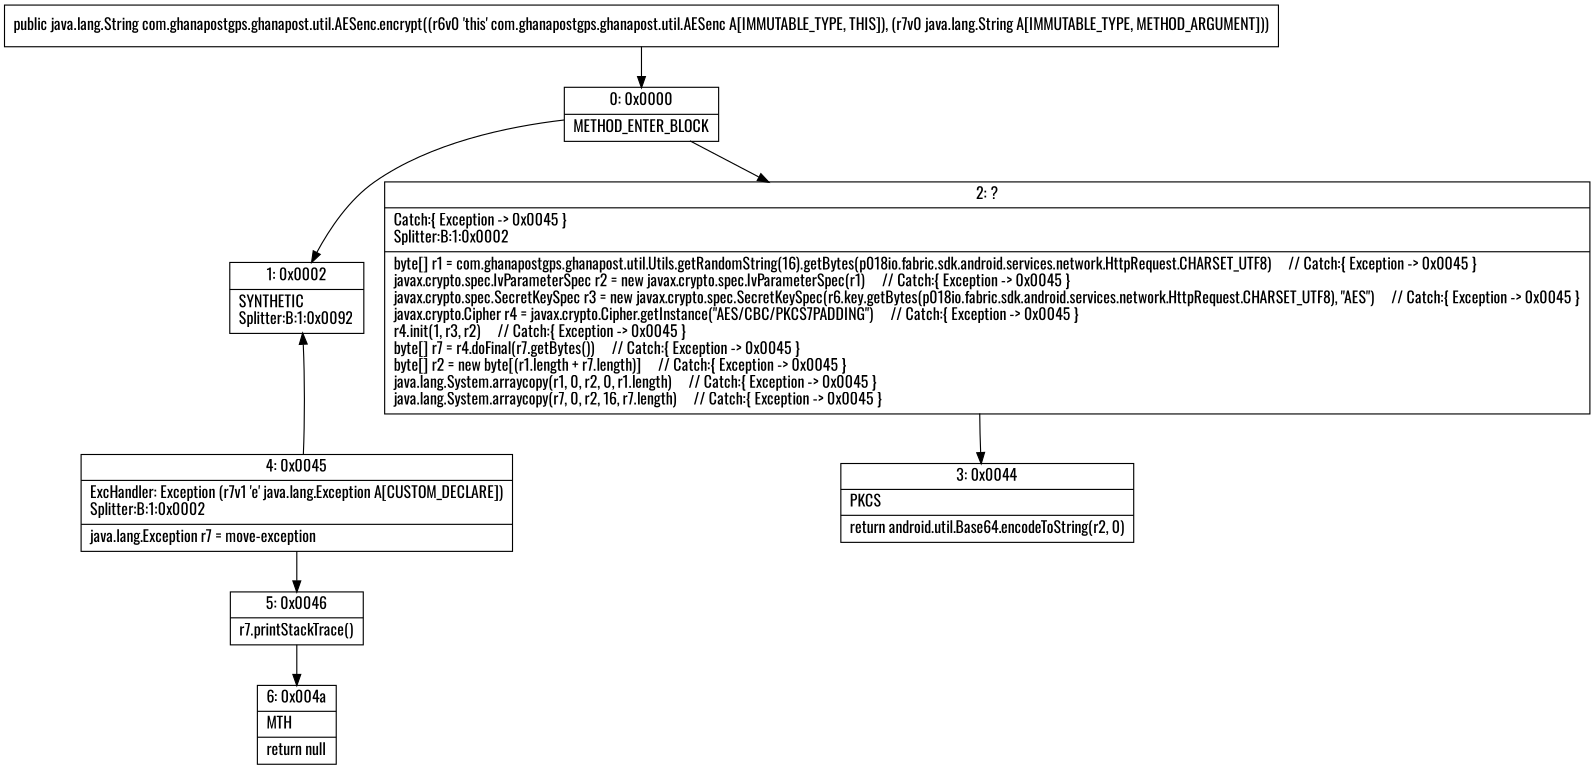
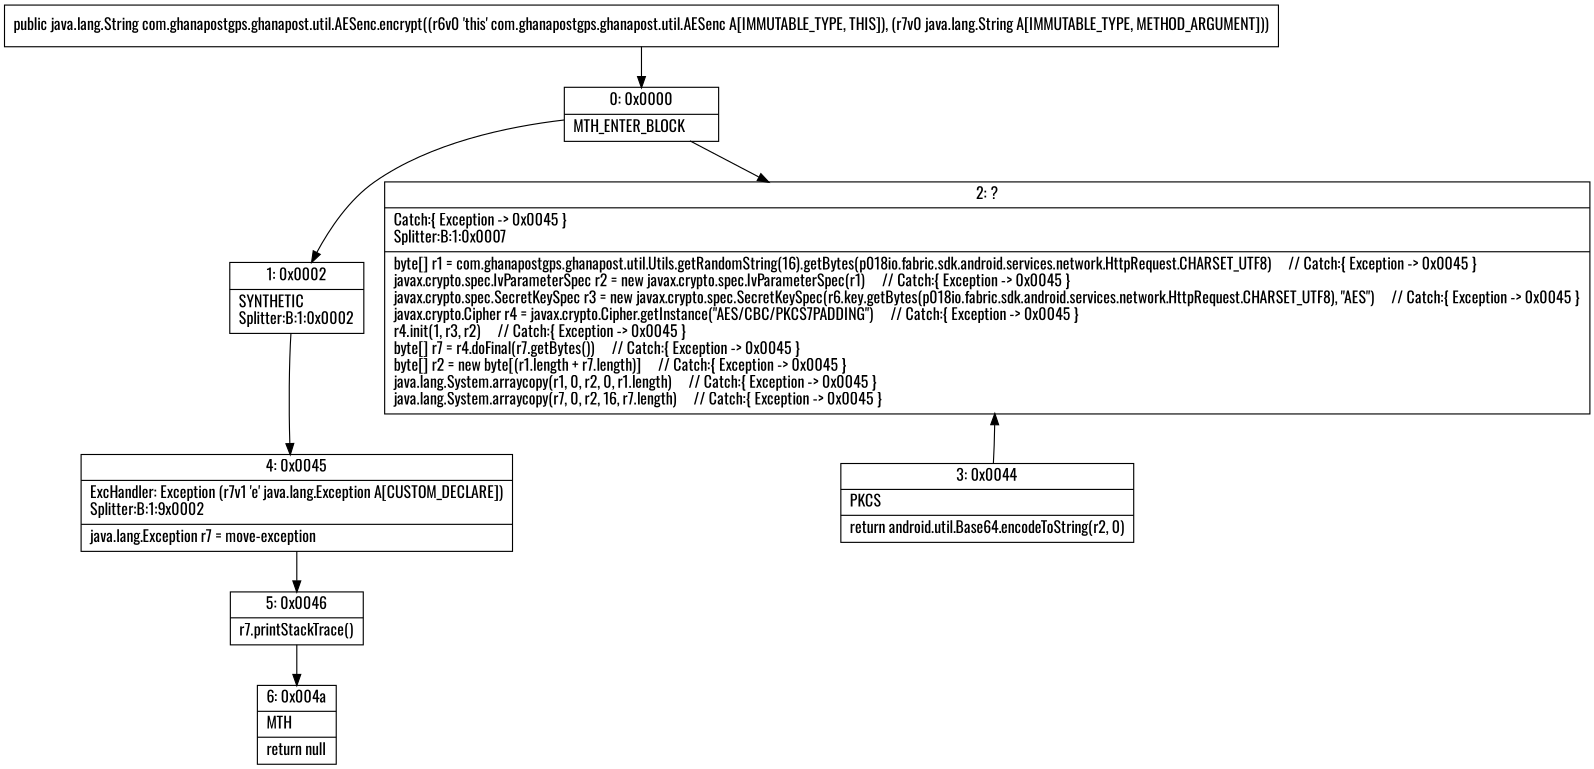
  digraph {
    fontname=Oswald
    node [fontname=Oswald shape=record]
    edge [fontname=Oswald]
-   n1 [label="{0\:\ 0x0000|METHOD_ENTER_BLOCK\l}"]
-   n2 [label="{1\:\ 0x0002|SYNTHETIC\lSplitter:B:1:0x0092\l}"]
-   n3 [label="{2\:\ ?|Catch:\{ Exception \-\> 0x0045 \}\lSplitter:B:1:0x0002\l|byte[] r1 = com.ghanapostgps.ghanapost.util.Utils.getRandomString(16).getBytes(p018io.fabric.sdk.android.services.network.HttpRequest.CHARSET_UTF8)     \/\/ Catch:\{ Exception \-\> 0x0045 \}\ljavax.crypto.spec.IvParameterSpec r2 = new javax.crypto.spec.IvParameterSpec(r1)     \/\/ Catch:\{ Exception \-\> 0x0045 \}\ljavax.crypto.spec.SecretKeySpec r3 = new javax.crypto.spec.SecretKeySpec(r6.key.getBytes(p018io.fabric.sdk.android.services.network.HttpRequest.CHARSET_UTF8), \"AES\")     \/\/ Catch:\{ Exception \-\> 0x0045 \}\ljavax.crypto.Cipher r4 = javax.crypto.Cipher.getInstance(\"AES\/CBC\/PKCS7PADDING\")     \/\/ Catch:\{ Exception \-\> 0x0045 \}\lr4.init(1, r3, r2)     \/\/ Catch:\{ Exception \-\> 0x0045 \}\lbyte[] r7 = r4.doFinal(r7.getBytes())     \/\/ Catch:\{ Exception \-\> 0x0045 \}\lbyte[] r2 = new byte[(r1.length + r7.length)]     \/\/ Catch:\{ Exception \-\> 0x0045 \}\ljava.lang.System.arraycopy(r1, 0, r2, 0, r1.length)     \/\/ Catch:\{ Exception \-\> 0x0045 \}\ljava.lang.System.arraycopy(r7, 0, r2, 16, r7.length)     \/\/ Catch:\{ Exception \-\> 0x0045 \}\l}"]
-   n4 [label="{4\:\ 0x0045|ExcHandler: Exception (r7v1 'e' java.lang.Exception A[CUSTOM_DECLARE])\lSplitter:B:1:0x0002\l|java.lang.Exception r7 = move\-exception\l}"]
+   n1 [label="{0\:\ 0x0000|MTH_ENTER_BLOCK\l}"]
+   n2 [label="{1\:\ 0x0002|SYNTHETIC\lSplitter:B:1:0x0002\l}"]
+   n3 [label="{2\:\ ?|Catch:\{ Exception \-\> 0x0045 \}\lSplitter:B:1:0x0007\l|byte[] r1 = com.ghanapostgps.ghanapost.util.Utils.getRandomString(16).getBytes(p018io.fabric.sdk.android.services.network.HttpRequest.CHARSET_UTF8)     \/\/ Catch:\{ Exception \-\> 0x0045 \}\ljavax.crypto.spec.IvParameterSpec r2 = new javax.crypto.spec.IvParameterSpec(r1)     \/\/ Catch:\{ Exception \-\> 0x0045 \}\ljavax.crypto.spec.SecretKeySpec r3 = new javax.crypto.spec.SecretKeySpec(r6.key.getBytes(p018io.fabric.sdk.android.services.network.HttpRequest.CHARSET_UTF8), \"AES\")     \/\/ Catch:\{ Exception \-\> 0x0045 \}\ljavax.crypto.Cipher r4 = javax.crypto.Cipher.getInstance(\"AES\/CBC\/PKCS7PADDING\")     \/\/ Catch:\{ Exception \-\> 0x0045 \}\lr4.init(1, r3, r2)     \/\/ Catch:\{ Exception \-\> 0x0045 \}\lbyte[] r7 = r4.doFinal(r7.getBytes())     \/\/ Catch:\{ Exception \-\> 0x0045 \}\lbyte[] r2 = new byte[(r1.length + r7.length)]     \/\/ Catch:\{ Exception \-\> 0x0045 \}\ljava.lang.System.arraycopy(r1, 0, r2, 0, r1.length)     \/\/ Catch:\{ Exception \-\> 0x0045 \}\ljava.lang.System.arraycopy(r7, 0, r2, 16, r7.length)     \/\/ Catch:\{ Exception \-\> 0x0045 \}\l}"]
+   n4 [label="{4\:\ 0x0045|ExcHandler: Exception (r7v1 'e' java.lang.Exception A[CUSTOM_DECLARE])\lSplitter:B:1:9x0002\l|java.lang.Exception r7 = move\-exception\l}"]
    n5 [label="{3\:\ 0x0044|PKCS\l|return android.util.Base64.encodeToString(r2, 0)\l}"]
    n6 [label="{5\:\ 0x0046|r7.printStackTrace()\l}"]
    n7 [label="{6\:\ 0x004a|MTH\l|return null\l}"]
    n8 [label="{public java.lang.String com.ghanapostgps.ghanapost.util.AESenc.encrypt((r6v0 'this' com.ghanapostgps.ghanapost.util.AESenc A[IMMUTABLE_TYPE, THIS]), (r7v0 java.lang.String A[IMMUTABLE_TYPE, METHOD_ARGUMENT])) }"]
    n1 -> n2
    n1 -> n3
-   n4 -> n2
-   n3 -> n5
+   n2 -> n4
+   n5 -> n3
    n4 -> n6
    n6 -> n7
    n8 -> n1
  }
